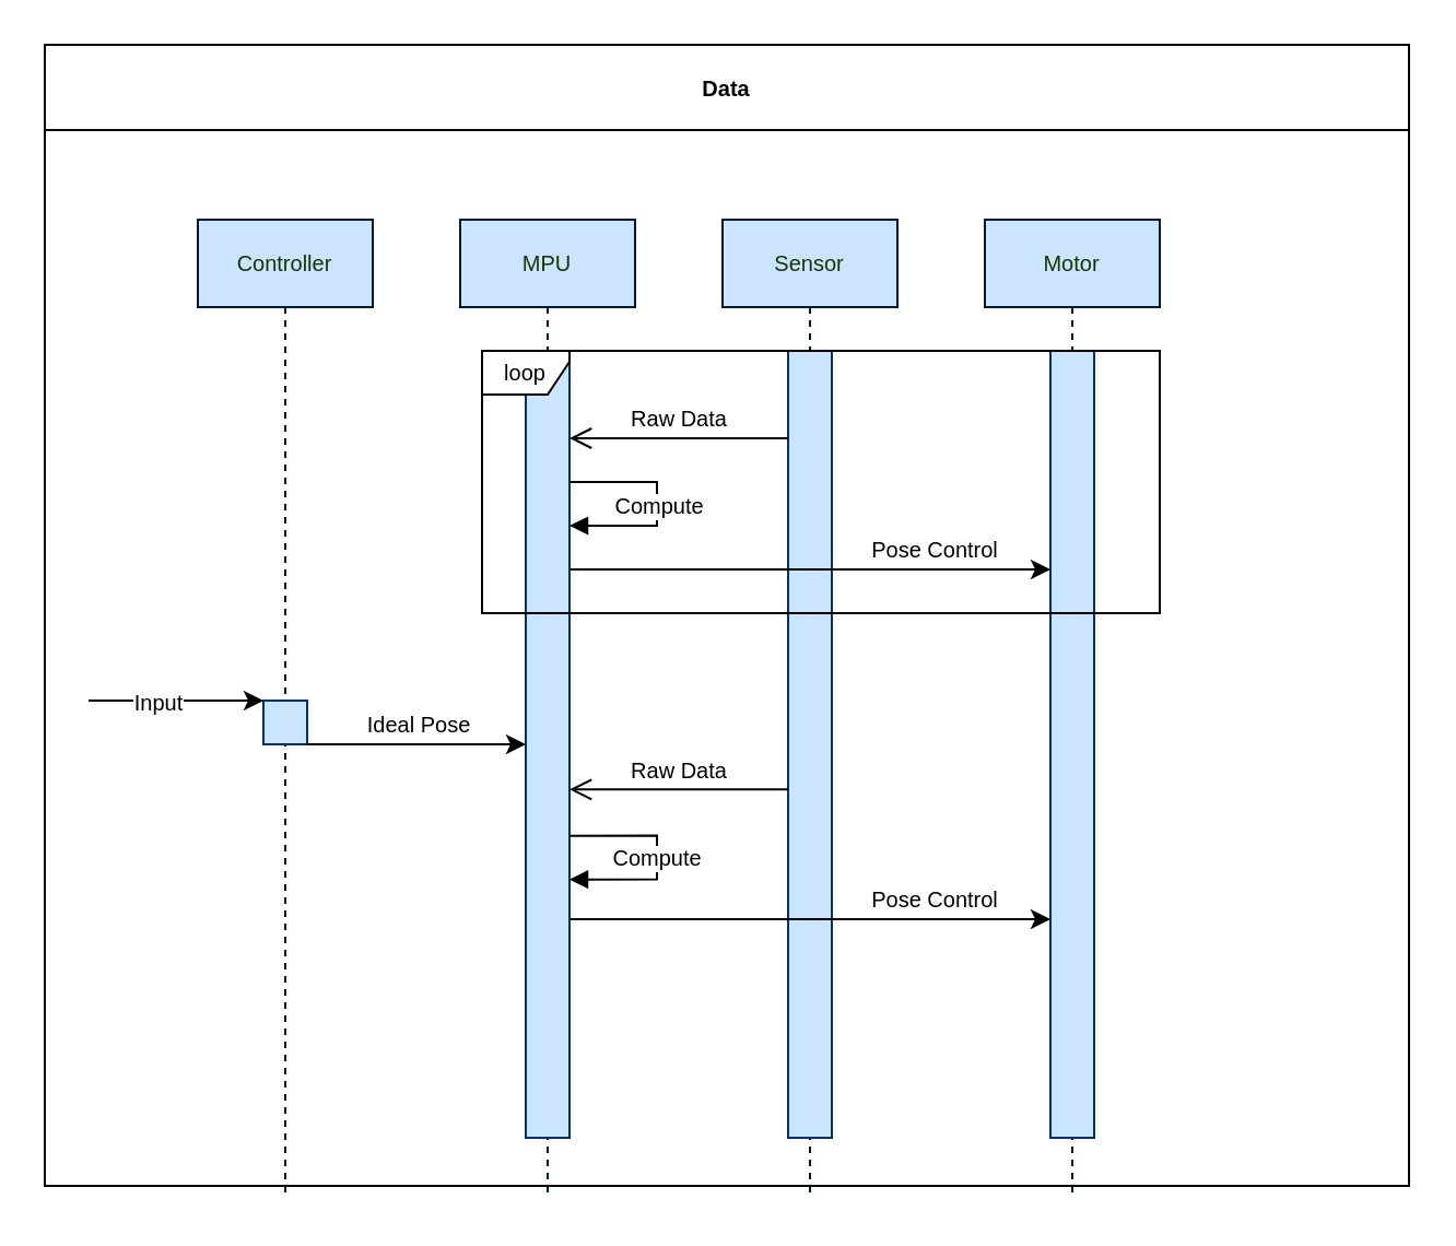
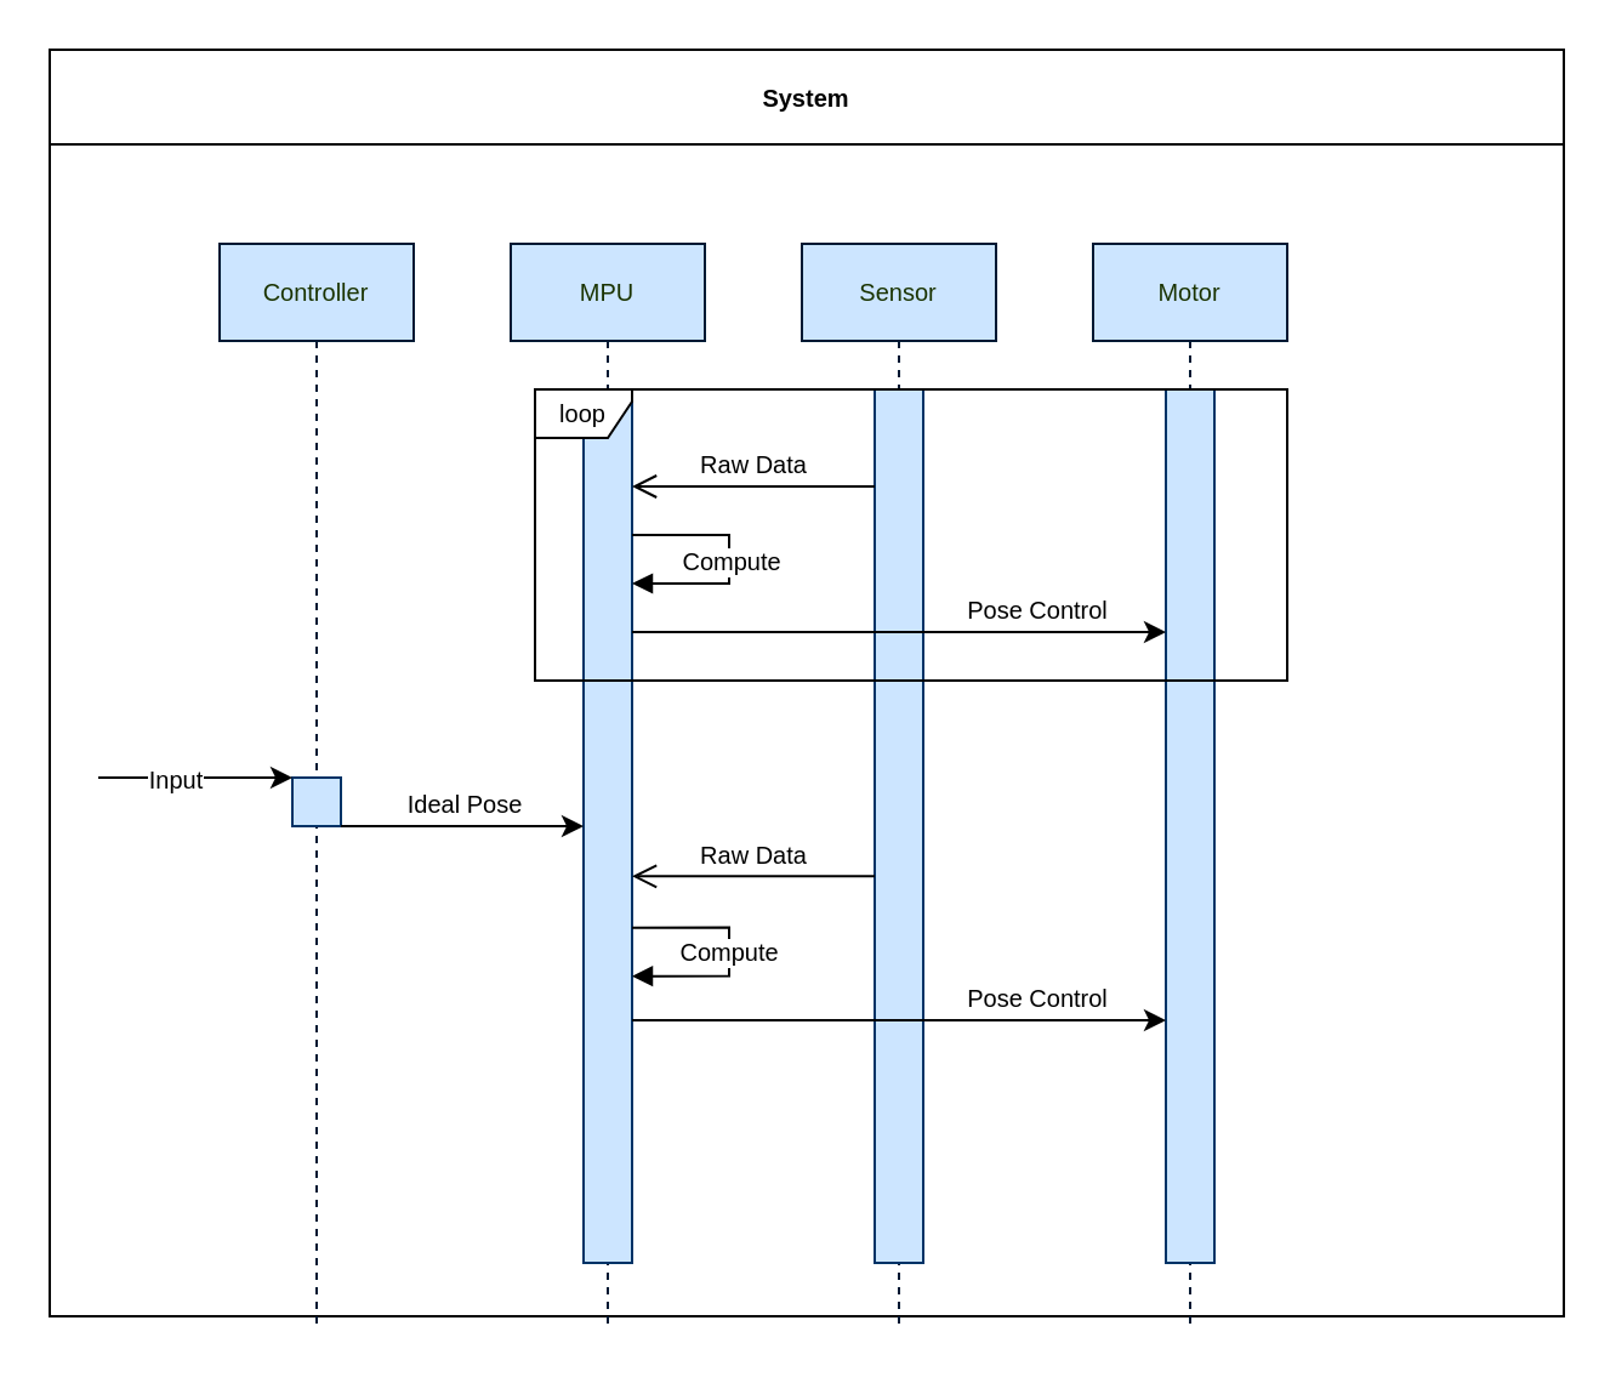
  <mxCell id="0" />
  <mxCell id="1" parent="0" />
- <mxCell id="2" value="Data" style="swimlane;whiteSpace=wrap;html=1;startSize=39;fontSize=10;" parent="1" vertex="1"><mxGeometry x="20" y="20" width="624" height="522" as="geometry" /></mxCell>
+ <mxCell id="2" value="System" style="swimlane;whiteSpace=wrap;html=1;startSize=39;fontSize=10;" parent="1" vertex="1"><mxGeometry x="20" y="20" width="624" height="522" as="geometry" /></mxCell>
  <mxCell id="3" value="&lt;font color=&quot;#1a3300&quot; style=&quot;font-size: 10px;&quot;&gt;Controller&lt;/font&gt;" style="shape=umlLifeline;perimeter=lifelinePerimeter;whiteSpace=wrap;html=1;container=0;dropTarget=0;collapsible=0;recursiveResize=0;outlineConnect=0;portConstraint=eastwest;newEdgeStyle={&quot;curved&quot;:0,&quot;rounded&quot;:0};fillColor=#CCE5FF;strokeColor=#001933;fontSize=10;" parent="2" vertex="1"><mxGeometry x="70" y="80" width="80" height="448" as="geometry" /></mxCell>
  <mxCell id="4" value="" style="html=1;points=[[0,0,0,0,5],[0,1,0,0,-5],[1,0,0,0,5],[1,1,0,0,-5]];perimeter=orthogonalPerimeter;outlineConnect=0;targetShapes=umlLifeline;portConstraint=eastwest;newEdgeStyle={&quot;curved&quot;:0,&quot;rounded&quot;:0};fillColor=#CCE5FF;strokeColor=#003366;fontSize=10;" parent="3" vertex="1"><mxGeometry x="30" y="220" width="20" height="20" as="geometry" /></mxCell>
  <mxCell id="5" value="&lt;font color=&quot;#1a3300&quot; style=&quot;font-size: 10px;&quot;&gt;MPU&lt;/font&gt;" style="shape=umlLifeline;perimeter=lifelinePerimeter;whiteSpace=wrap;html=1;container=0;dropTarget=0;collapsible=0;recursiveResize=0;outlineConnect=0;portConstraint=eastwest;newEdgeStyle={&quot;curved&quot;:0,&quot;rounded&quot;:0};fillColor=#CCE5FF;strokeColor=#001933;fontSize=10;" parent="2" vertex="1"><mxGeometry x="190" y="80" width="80" height="448" as="geometry" /></mxCell>
  <mxCell id="6" value="" style="html=1;points=[[0,0,0,0,5],[0,1,0,0,-5],[1,0,0,0,5],[1,1,0,0,-5]];perimeter=orthogonalPerimeter;outlineConnect=0;targetShapes=umlLifeline;portConstraint=eastwest;newEdgeStyle={&quot;curved&quot;:0,&quot;rounded&quot;:0};fillColor=#CCE5FF;strokeColor=#003366;fontSize=10;" parent="5" vertex="1"><mxGeometry x="30" y="60" width="20" height="360" as="geometry" /></mxCell>
  <mxCell id="7" value="&lt;font color=&quot;#1a3300&quot;&gt;Sensor&lt;/font&gt;" style="shape=umlLifeline;perimeter=lifelinePerimeter;whiteSpace=wrap;html=1;container=0;dropTarget=0;collapsible=0;recursiveResize=0;outlineConnect=0;portConstraint=eastwest;newEdgeStyle={&quot;curved&quot;:0,&quot;rounded&quot;:0};fillColor=#CCE5FF;strokeColor=#001933;fontSize=10;" parent="2" vertex="1"><mxGeometry x="310" y="80" width="80" height="448" as="geometry" /></mxCell>
  <mxCell id="8" value="" style="html=1;points=[[0,0,0,0,5],[0,1,0,0,-5],[1,0,0,0,5],[1,1,0,0,-5]];perimeter=orthogonalPerimeter;outlineConnect=0;targetShapes=umlLifeline;portConstraint=eastwest;newEdgeStyle={&quot;curved&quot;:0,&quot;rounded&quot;:0};fillColor=#CCE5FF;strokeColor=#003366;fontSize=10;" parent="7" vertex="1"><mxGeometry x="30" y="60" width="20" height="360" as="geometry" /></mxCell>
  <mxCell id="9" value="" style="endArrow=classic;html=1;rounded=0;fontSize=10;" parent="2" edge="1"><mxGeometry width="50" height="50" relative="1" as="geometry"><mxPoint x="20" y="300" as="sourcePoint" /><mxPoint x="100.0" y="300" as="targetPoint" /><Array as="points"><mxPoint x="20" y="300" /></Array></mxGeometry></mxCell>
  <mxCell id="10" value="Input" style="edgeLabel;html=1;align=center;verticalAlign=middle;resizable=0;points=[];fontSize=10;" parent="9" connectable="0" vertex="1"><mxGeometry x="0.548" y="2" relative="1" as="geometry"><mxPoint x="-31" y="2" as="offset" /></mxGeometry></mxCell>
  <mxCell id="11" value="" style="endArrow=classic;html=1;rounded=0;exitX=0.96;exitY=0.075;exitDx=0;exitDy=0;exitPerimeter=0;fontSize=10;" parent="2" edge="1"><mxGeometry width="50" height="50" relative="1" as="geometry"><mxPoint x="120" y="320" as="sourcePoint" /><mxPoint x="220" y="320" as="targetPoint" /></mxGeometry></mxCell>
  <mxCell id="12" value="Ideal Pose" style="edgeLabel;html=1;align=center;verticalAlign=middle;resizable=0;points=[];fontSize=10;" parent="11" connectable="0" vertex="1"><mxGeometry x="0.03" relative="1" as="geometry"><mxPoint x="-2" y="-10" as="offset" /></mxGeometry></mxCell>
  <mxCell id="13" value="&lt;font color=&quot;#1a3300&quot; style=&quot;font-size: 10px;&quot;&gt;Motor&lt;/font&gt;" style="shape=umlLifeline;perimeter=lifelinePerimeter;whiteSpace=wrap;html=1;container=0;dropTarget=0;collapsible=0;recursiveResize=0;outlineConnect=0;portConstraint=eastwest;newEdgeStyle={&quot;curved&quot;:0,&quot;rounded&quot;:0};fillColor=#CCE5FF;strokeColor=#001933;fontSize=10;" parent="2" vertex="1"><mxGeometry x="430" y="80" width="80" height="448" as="geometry" /></mxCell>
  <mxCell id="14" value="" style="html=1;points=[[0,0,0,0,5],[0,1,0,0,-5],[1,0,0,0,5],[1,1,0,0,-5]];perimeter=orthogonalPerimeter;outlineConnect=0;targetShapes=umlLifeline;portConstraint=eastwest;newEdgeStyle={&quot;curved&quot;:0,&quot;rounded&quot;:0};fillColor=#CCE5FF;strokeColor=#003366;fontSize=10;" parent="13" vertex="1"><mxGeometry x="30" y="60" width="20" height="360" as="geometry" /></mxCell>
  <mxCell id="15" value="Raw Data" style="html=1;verticalAlign=bottom;endArrow=open;endSize=8;curved=0;rounded=0;labelBackgroundColor=none;fontSize=10;" parent="2" edge="1"><mxGeometry relative="1" as="geometry"><mxPoint x="340" y="180" as="sourcePoint" /><mxPoint x="240" y="180" as="targetPoint" /><mxPoint as="offset" /></mxGeometry></mxCell>
  <mxCell id="16" value="" style="html=1;align=left;spacingLeft=2;endArrow=block;rounded=0;edgeStyle=orthogonalEdgeStyle;curved=0;rounded=0;strokeColor=#000000;fillColor=#dae8fc;fontSize=10;" parent="2" edge="1"><mxGeometry relative="1" as="geometry"><mxPoint x="240" y="200" as="sourcePoint" /><Array as="points"><mxPoint x="280" y="200" /><mxPoint x="280" y="220" /></Array><mxPoint x="240" y="220" as="targetPoint" /></mxGeometry></mxCell>
  <mxCell id="17" value="Compute" style="edgeLabel;html=1;align=center;verticalAlign=middle;resizable=0;points=[];fontSize=10;" parent="16" connectable="0" vertex="1"><mxGeometry x="-0.487" relative="1" as="geometry"><mxPoint x="14" y="10" as="offset" /></mxGeometry></mxCell>
  <mxCell id="18" value="" style="endArrow=classic;html=1;rounded=0;fontSize=10;" parent="2" edge="1"><mxGeometry width="50" height="50" relative="1" as="geometry"><mxPoint x="240" y="240" as="sourcePoint" /><mxPoint x="460" y="240" as="targetPoint" /><Array as="points" /></mxGeometry></mxCell>
  <mxCell id="19" value="Pose Control" style="edgeLabel;html=1;align=center;verticalAlign=middle;resizable=0;points=[];fontSize=10;" parent="18" connectable="0" vertex="1"><mxGeometry x="0.389" y="-1" relative="1" as="geometry"><mxPoint x="13" y="-11" as="offset" /></mxGeometry></mxCell>
  <mxCell id="20" value="" style="html=1;align=left;spacingLeft=2;endArrow=block;rounded=0;edgeStyle=orthogonalEdgeStyle;curved=0;rounded=0;strokeColor=#000000;fillColor=#dae8fc;fontSize=10;" parent="2" edge="1"><mxGeometry relative="1" as="geometry"><mxPoint x="240" y="361.83" as="sourcePoint" /><Array as="points"><mxPoint x="280" y="361.83" /><mxPoint x="280" y="381.83" /></Array><mxPoint x="240" y="381.83" as="targetPoint" /></mxGeometry></mxCell>
  <mxCell id="21" value="Compute" style="edgeLabel;html=1;align=center;verticalAlign=middle;resizable=0;points=[];fontSize=10;" parent="20" connectable="0" vertex="1"><mxGeometry x="-0.487" relative="1" as="geometry"><mxPoint x="14" y="10" as="offset" /></mxGeometry></mxCell>
  <mxCell id="22" value="" style="endArrow=classic;html=1;rounded=0;fontSize=10;" parent="2" edge="1"><mxGeometry width="50" height="50" relative="1" as="geometry"><mxPoint x="240" y="400.0" as="sourcePoint" /><mxPoint x="460" y="400.0" as="targetPoint" /><Array as="points" /></mxGeometry></mxCell>
  <mxCell id="23" value="Pose Control" style="edgeLabel;html=1;align=center;verticalAlign=middle;resizable=0;points=[];fontSize=10;" parent="22" connectable="0" vertex="1"><mxGeometry x="0.389" y="-1" relative="1" as="geometry"><mxPoint x="13" y="-11" as="offset" /></mxGeometry></mxCell>
  <mxCell id="24" value="Raw Data" style="html=1;verticalAlign=bottom;endArrow=open;endSize=8;curved=0;rounded=0;labelBackgroundColor=none;fontSize=10;" parent="2" edge="1"><mxGeometry relative="1" as="geometry"><mxPoint x="340" y="340.66" as="sourcePoint" /><mxPoint x="240" y="340.66" as="targetPoint" /><mxPoint as="offset" /></mxGeometry></mxCell>
  <mxCell id="25" value="&lt;font style=&quot;font-size: 10px;&quot;&gt;loop&lt;/font&gt;" style="shape=umlFrame;whiteSpace=wrap;html=1;pointerEvents=0;width=40;height=20;" parent="2" vertex="1"><mxGeometry x="200" y="140" width="310" height="120" as="geometry" /></mxCell>
